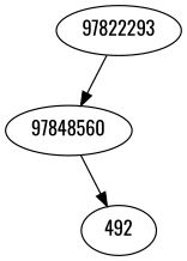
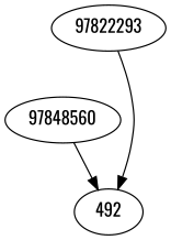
  strict digraph {
    fontname=Oswald
    node [fontname=Oswald]
    edge [fontname=Oswald]
    97848560
    492
    n3 [label=97822293]
    97848560 -> 492
-   n3 -> 97848560
+   n3 -> 492
  }
